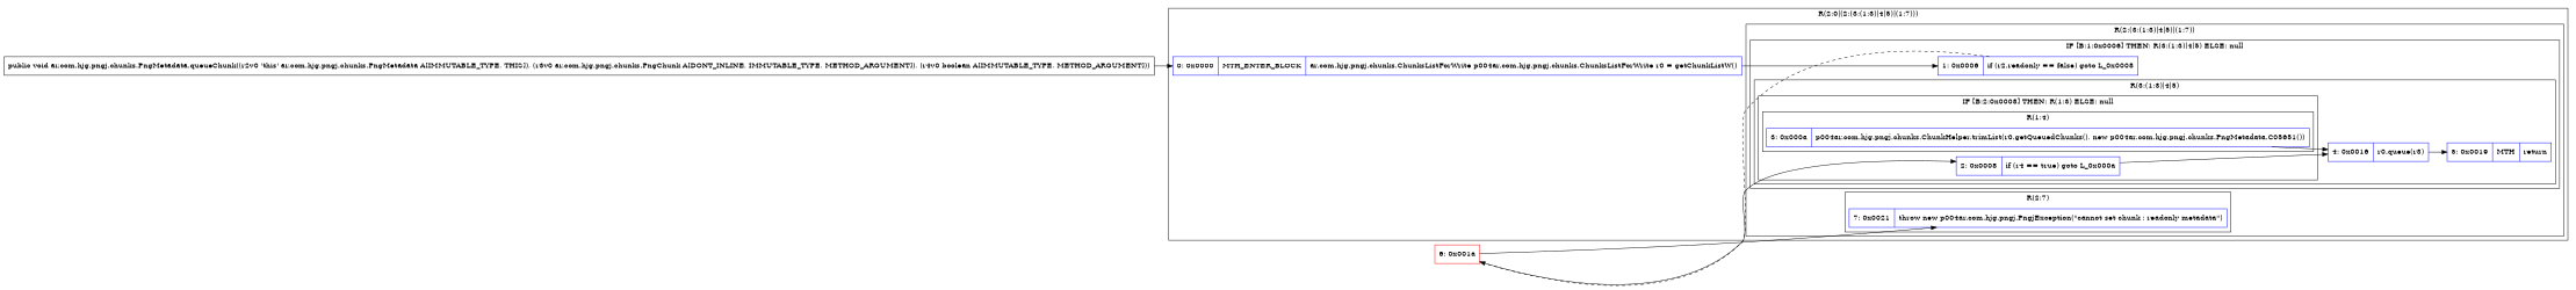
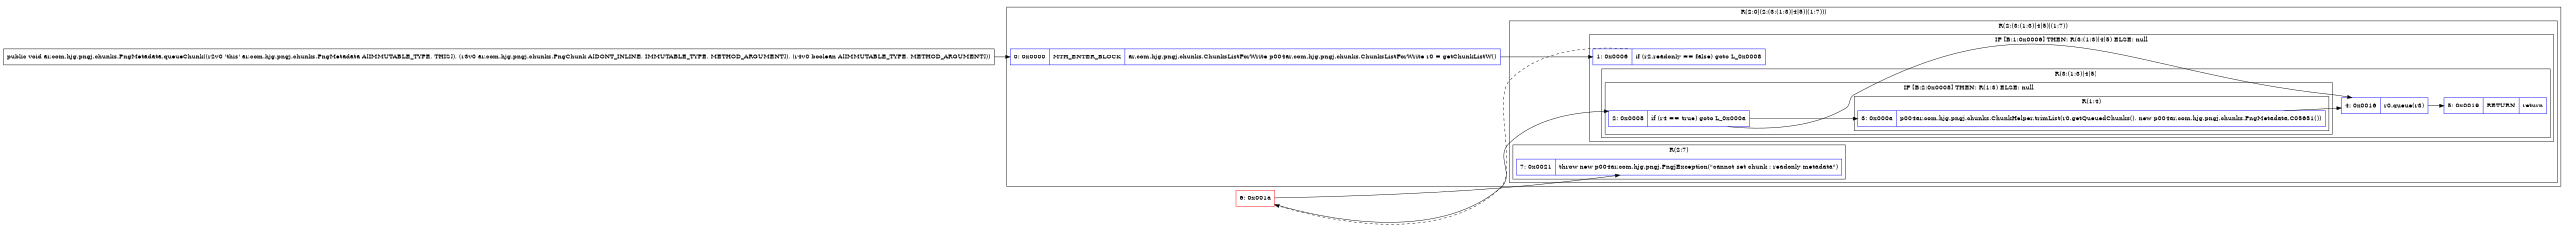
  digraph {
    rankdir=LR
    node [color=blue shape=record]
    n1 [label="{3\:\ 0x000a|p004ar.com.hjg.pngj.chunks.ChunkHelper.trimList(r0.getQueuedChunks(), new p004ar.com.hjg.pngj.chunks.PngMetadata.C05651())\l}"]
    n2 [label="{2\:\ 0x0008|if (r4 == true) goto L_0x000a\l}"]
    n3 [label="{4\:\ 0x0016|r0.queue(r3)\l}"]
-   n4 [label="{5\:\ 0x0019|MTH\l|return\l}"]
+   n4 [label="{5\:\ 0x0019|RETURN\l|return\l}"]
    n5 [label="{1\:\ 0x0006|if (r2.readonly == false) goto L_0x0008\l}"]
    n6 [label="{7\:\ 0x0021|throw new p004ar.com.hjg.pngj.PngjException(\"cannot set chunk : readonly metadata\")\l}"]
    n7 [label="{0\:\ 0x0000|MTH_ENTER_BLOCK\l|ar.com.hjg.pngj.chunks.ChunksListForWrite p004ar.com.hjg.pngj.chunks.ChunksListForWrite r0 = getChunkListW()\l}"]
    n8 [color=red label="{6\:\ 0x001a}"]
    n9 [label="{public void ar.com.hjg.pngj.chunks.PngMetadata.queueChunk((r2v0 'this' ar.com.hjg.pngj.chunks.PngMetadata A[IMMUTABLE_TYPE, THIS]), (r3v0 ar.com.hjg.pngj.chunks.PngChunk A[DONT_INLINE, IMMUTABLE_TYPE, METHOD_ARGUMENT]), (r4v0 boolean A[IMMUTABLE_TYPE, METHOD_ARGUMENT])) }" color=""]
    subgraph cluster_1 {
      label="R(2:0|(2:(3:(1:3)|4|5)|(1:7)))"
      n7
      subgraph cluster_2 {
        label="R(2:(3:(1:3)|4|5)|(1:7))"
        subgraph cluster_3 {
          label="IF [B:1:0x0006] THEN: R(3:(1:3)|4|5) ELSE: null"
          n5
          subgraph cluster_4 {
            label="R(3:(1:3)|4|5)"
            n3
            n4
            subgraph cluster_5 {
              label="IF [B:2:0x0008] THEN: R(1:3) ELSE: null"
              n2
              subgraph cluster_6 {
                label="R(1:4)"
                n1
              }
            }
          }
        }
        subgraph cluster_7 {
          label="R(2:7)"
          n6
        }
      }
    }
    n1 -> n3
+   n2 -> n1
    n2 -> n3 [style=solid]
    n3 -> n4
    n5 -> n8 [style=dashed]
    n7 -> n5
    n8 -> n2
    n8 -> n6
    n9 -> n7
  }
